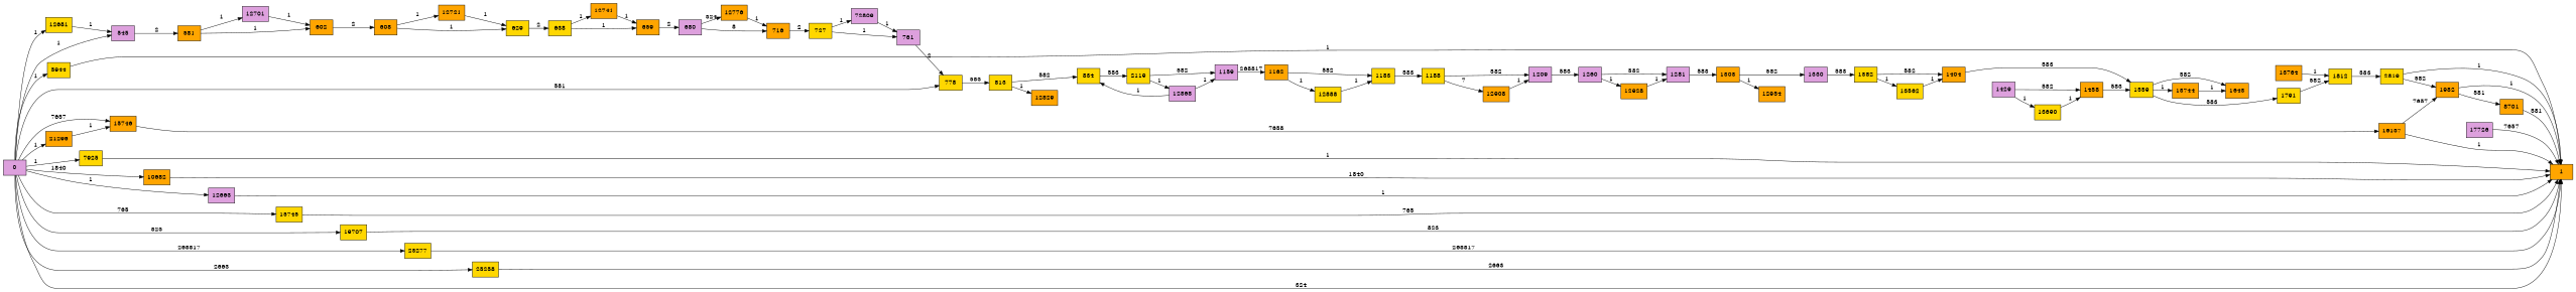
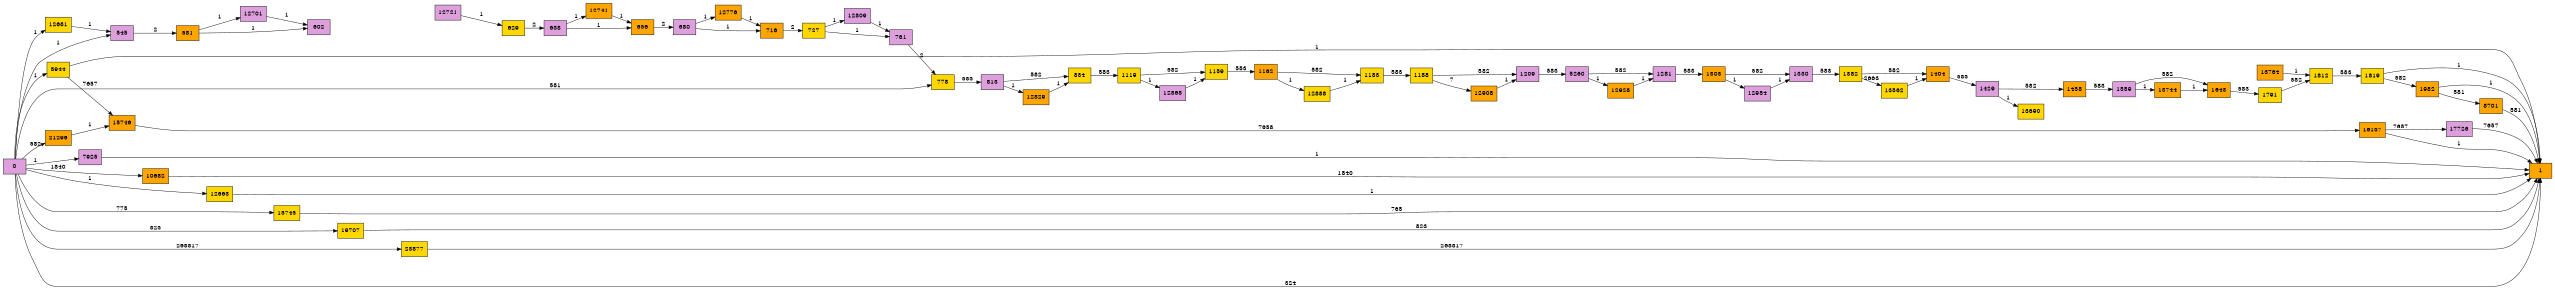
  digraph {
    rankdir=LR
    node [fillcolor=orange shape=rectangle style=filled]
    545 [fillcolor=plum]
    581
-   602
+   602 [fillcolor=plum]
    12701 [fillcolor=plum]
-   608
    629 [fillcolor=gold]
-   12721
-   638 [fillcolor=gold]
-   659
+   12721 [fillcolor=plum]
+   638 [fillcolor=plum]
+   659 [label=656]
    12741
    680 [fillcolor=plum]
    716
    12776
    727 [fillcolor=gold]
    761 [fillcolor=plum]
-   12809 [fillcolor=plum label=72809]
+   12809 [fillcolor=plum]
    778 [fillcolor=gold]
-   813 [fillcolor=gold]
+   813 [fillcolor=plum]
    834 [fillcolor=gold]
    12829
-   1119 [fillcolor=gold label=2119]
-   1159 [fillcolor=plum]
+   1119 [fillcolor=gold]
+   1159 [fillcolor=gold]
    12868 [fillcolor=plum]
    1162
    1183 [fillcolor=gold]
    12888 [fillcolor=gold]
    1188 [fillcolor=gold]
    1209 [fillcolor=plum]
    12908
-   1260 [fillcolor=plum]
+   1260 [fillcolor=plum label=5260]
    1281 [fillcolor=plum]
    12928
    1303
    1330 [fillcolor=plum]
-   12954
+   12954 [fillcolor=plum]
    1382 [fillcolor=gold]
    1404
    13562 [fillcolor=gold]
    1429 [fillcolor=plum]
    1458
    13690 [fillcolor=gold]
-   1559 [fillcolor=gold]
+   1559 [fillcolor=plum]
    n43 [label=1643]
    13744
    1791 [fillcolor=gold]
    1812 [fillcolor=gold]
-   1819 [fillcolor=gold label=2819]
+   1819 [fillcolor=gold]
    13764
    1
    1982
    8701
    5944 [fillcolor=gold]
-   7925 [fillcolor=gold]
+   7925 [fillcolor=plum]
    10682
-   12663 [fillcolor=plum]
+   12663 [fillcolor=gold]
    12681 [fillcolor=gold]
    15745 [fillcolor=gold]
    15746
    16137
    17726 [fillcolor=plum]
    19707 [fillcolor=gold]
    21296
-   23277 [fillcolor=gold]
-   25258 [fillcolor=gold]
+   23277 [fillcolor=gold label=23877]
    0 [fillcolor=plum]
    545 -> 581 [label=2]
    581 -> 602 [label=1]
    581 -> 12701 [label=1]
-   602 -> 608 [label=2]
    12701 -> 602 [label=1]
-   608 -> 629 [label=1]
-   608 -> 12721 [label=1]
    629 -> 638 [label=2]
    12721 -> 629 [label=1]
    638 -> 659 [label=1]
    638 -> 12741 [label=1]
    659 -> 680 [label=2]
    12741 -> 659 [label=1]
-   680 -> 716 [label=8]
-   680 -> 12776 [label=324]
+   680 -> 716 [label=1]
+   680 -> 12776 [label=1]
    716 -> 727 [label=2]
    12776 -> 716 [label=1]
    727 -> 761 [label=1]
    727 -> 12809 [label=1]
    761 -> 778 [label=2]
    12809 -> 761 [label=1]
    778 -> 813 [label=583]
    813 -> 834 [label=582]
    813 -> 12829 [label=1]
    834 -> 1119 [label=583]
-   12868 -> 834 [label=1]
+   12829 -> 834 [label=1]
    1119 -> 1159 [label=582]
    1119 -> 12868 [label=1]
-   1159 -> 1162 [label=268817]
+   1159 -> 1162 [label=583]
    12868 -> 1159 [label=1]
    1162 -> 1183 [label=582]
    1162 -> 12888 [label=1]
    1183 -> 1188 [label=583]
    12888 -> 1183 [label=1]
    1188 -> 1209 [label=582]
    1188 -> 12908 [label=7]
    1209 -> 1260 [label=583]
    12908 -> 1209 [label=1]
    1260 -> 1281 [label=582]
    1260 -> 12928 [label=1]
    1281 -> 1303 [label=583]
    12928 -> 1281 [label=1]
    1303 -> 1330 [label=582]
    1303 -> 12954 [label=1]
    1330 -> 1382 [label=583]
+   12954 -> 1330 [label=1]
    1382 -> 1404 [label=582]
-   1382 -> 13562 [label=1]
-   1404 -> 1559 [label=583]
+   1382 -> 13562 [label=2663]
+   1404 -> 1429 [label=583]
    13562 -> 1404 [label=1]
    1429 -> 1458 [label=582]
    1429 -> 13690 [label=1]
    1458 -> 1559 [label=583]
-   13690 -> 1458 [label=1]
    1559 -> n43 [label=582]
    1559 -> 13744 [label=1]
-   1559 -> 1791 [label=583]
+   n43 -> 1791 [label=583]
    13744 -> n43 [label=1]
    1791 -> 1812 [label=582]
    1812 -> 1819 [label=583]
    1819 -> 1 [label=1]
    1819 -> 1982 [label=582]
    13764 -> 1812 [label=1]
    1982 -> 1 [label=1]
    1982 -> 8701 [label=581]
    8701 -> 1 [label=581]
    5944 -> 1 [label=1]
    7925 -> 1 [label=1]
    10682 -> 1 [label=1840]
    12663 -> 1 [label=1]
    12681 -> 545 [label=1]
    15745 -> 1 [label=765]
    15746 -> 16137 [label=7658]
    16137 -> 1 [label=1]
-   16137 -> 1982 [label=7657]
+   16137 -> 17726 [label=7657]
    17726 -> 1 [label=7657]
    19707 -> 1 [label=823]
    21296 -> 15746 [label=1]
    23277 -> 1 [label=268817]
-   25258 -> 1 [label=2663]
    0 -> 545 [label=1]
    0 -> 778 [label=581]
    0 -> 1 [label=324]
    0 -> 5944 [label=1]
    0 -> 7925 [label=1]
    0 -> 10682 [label=1840]
    0 -> 12663 [label=1]
    0 -> 12681 [label=1]
-   0 -> 15745 [label=765]
-   0 -> 15746 [label=7657]
+   0 -> 15745 [label=775]
+   5944 -> 15746 [label=7657]
    0 -> 19707 [label=823]
-   0 -> 21296 [label=1]
+   0 -> 21296 [label=582]
    0 -> 23277 [label=268817]
-   0 -> 25258 [label=2663]
  }
